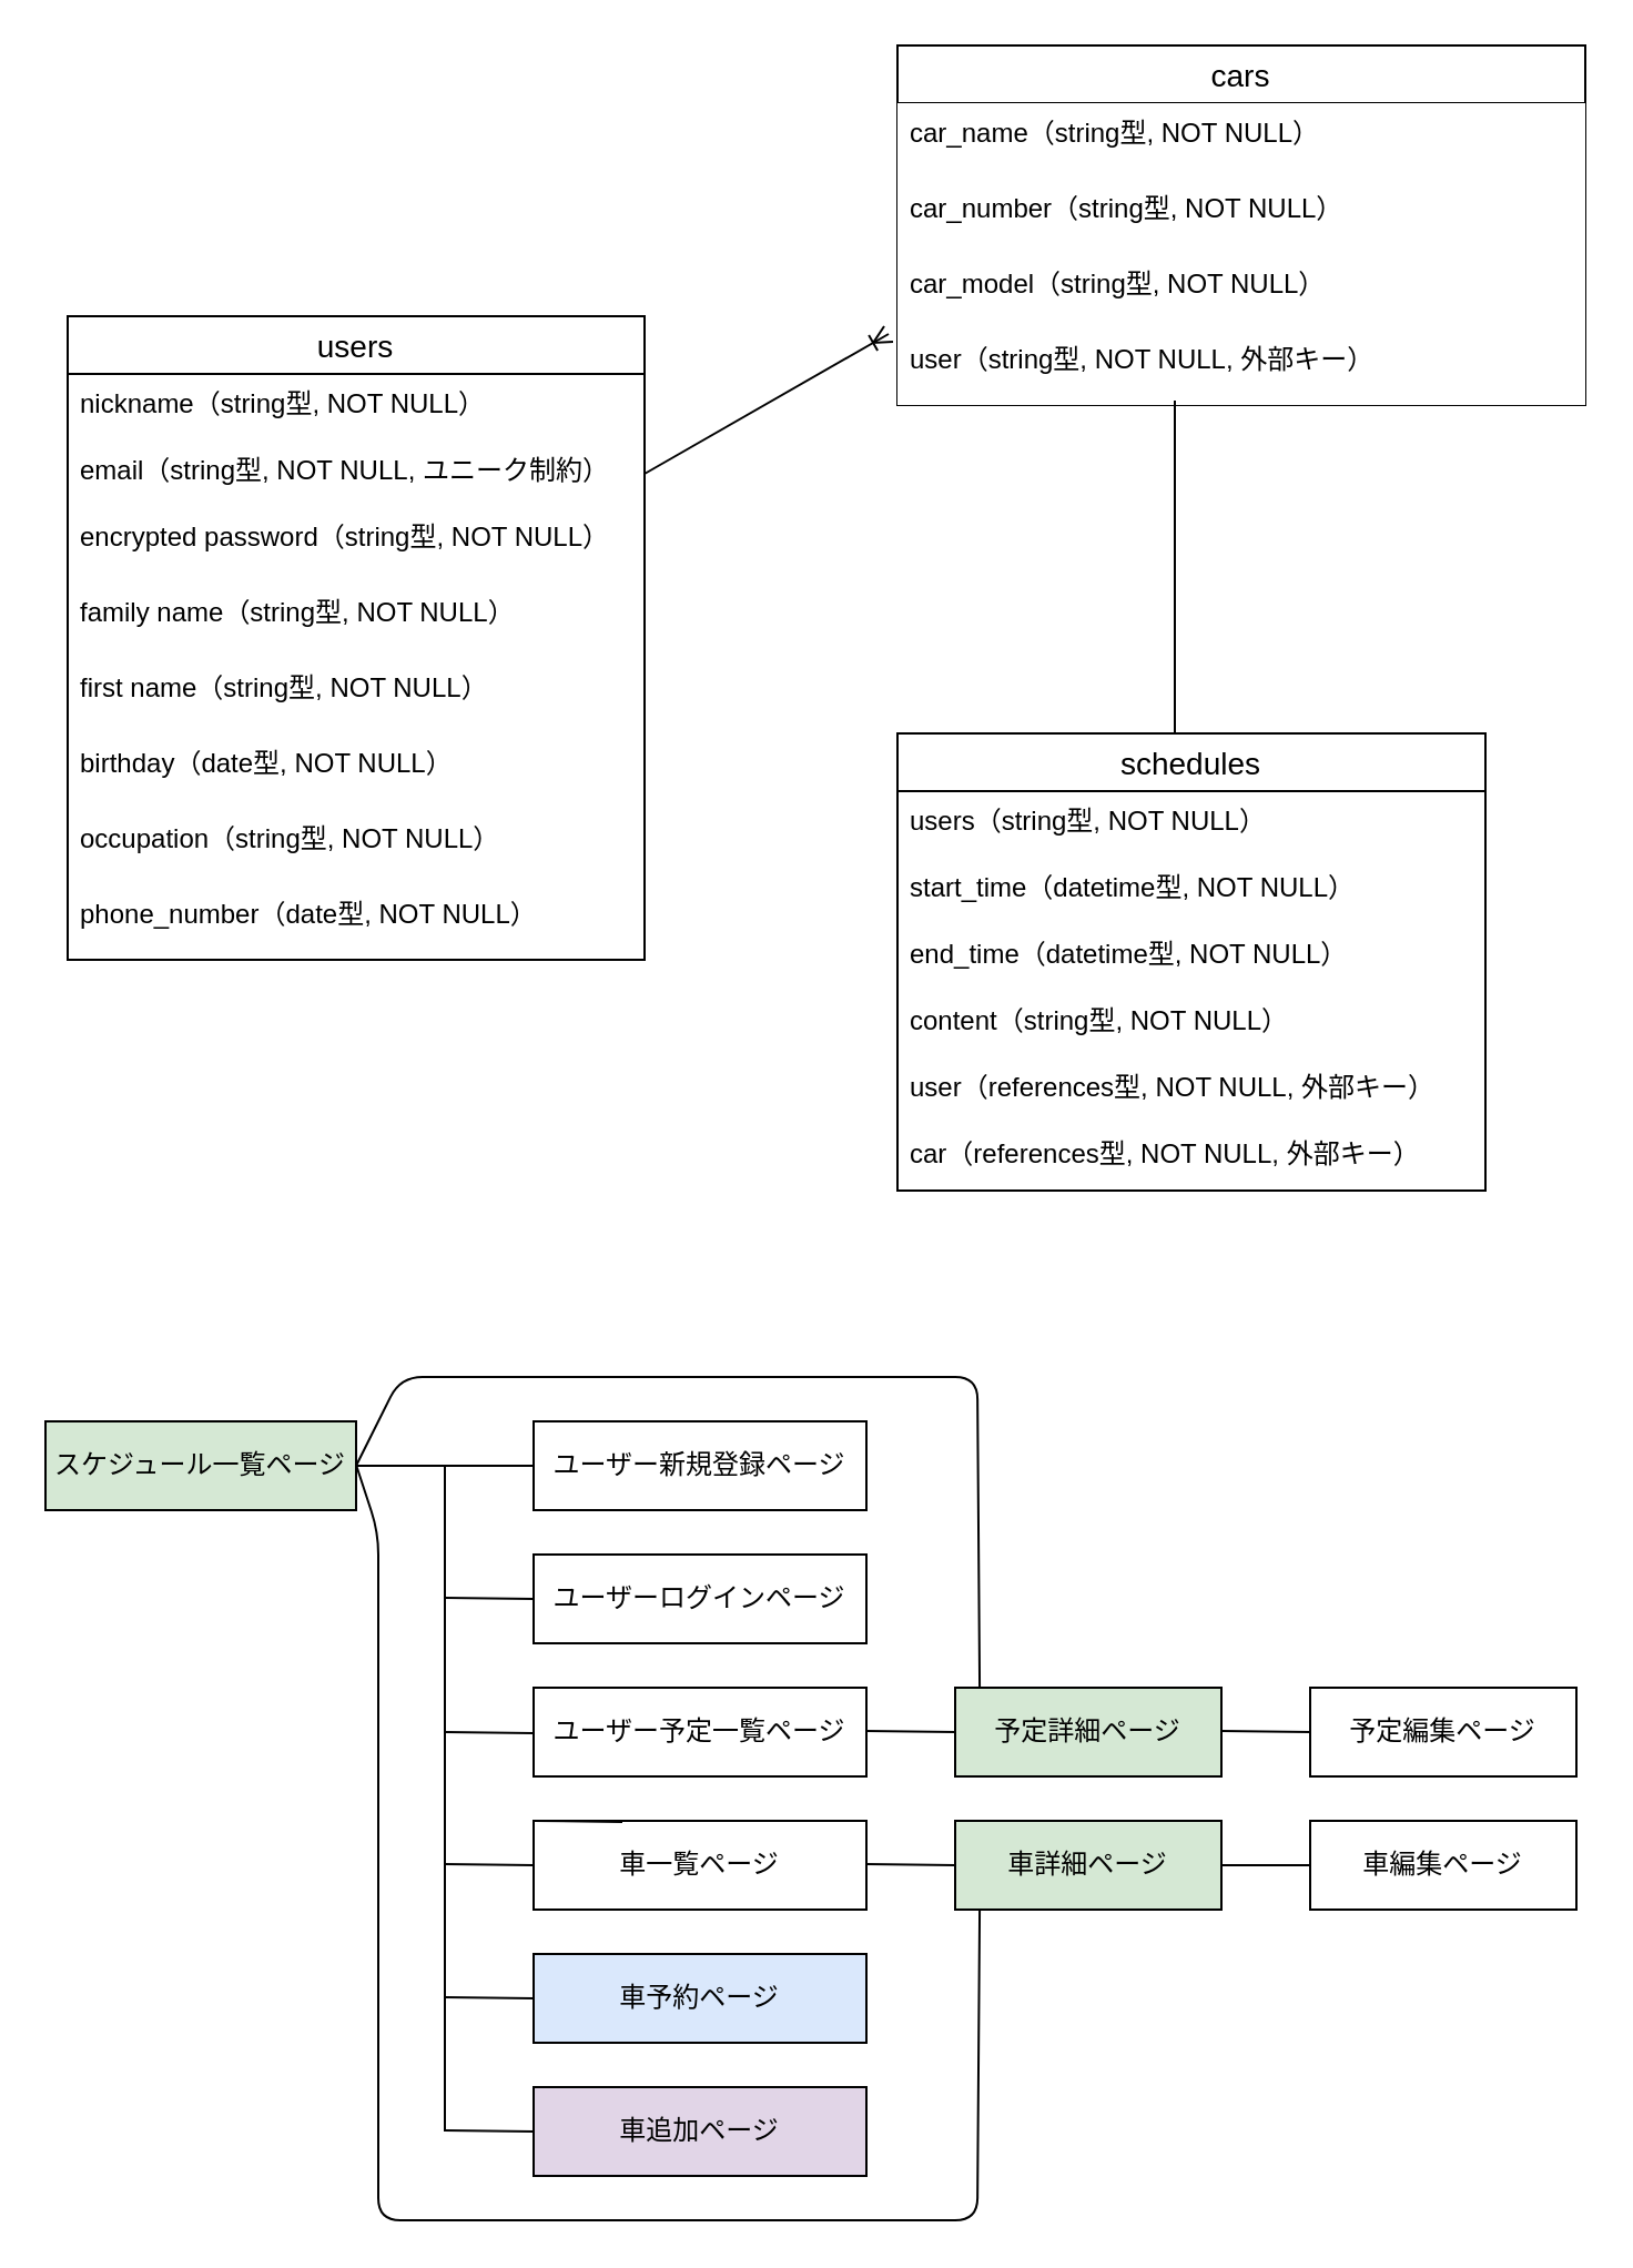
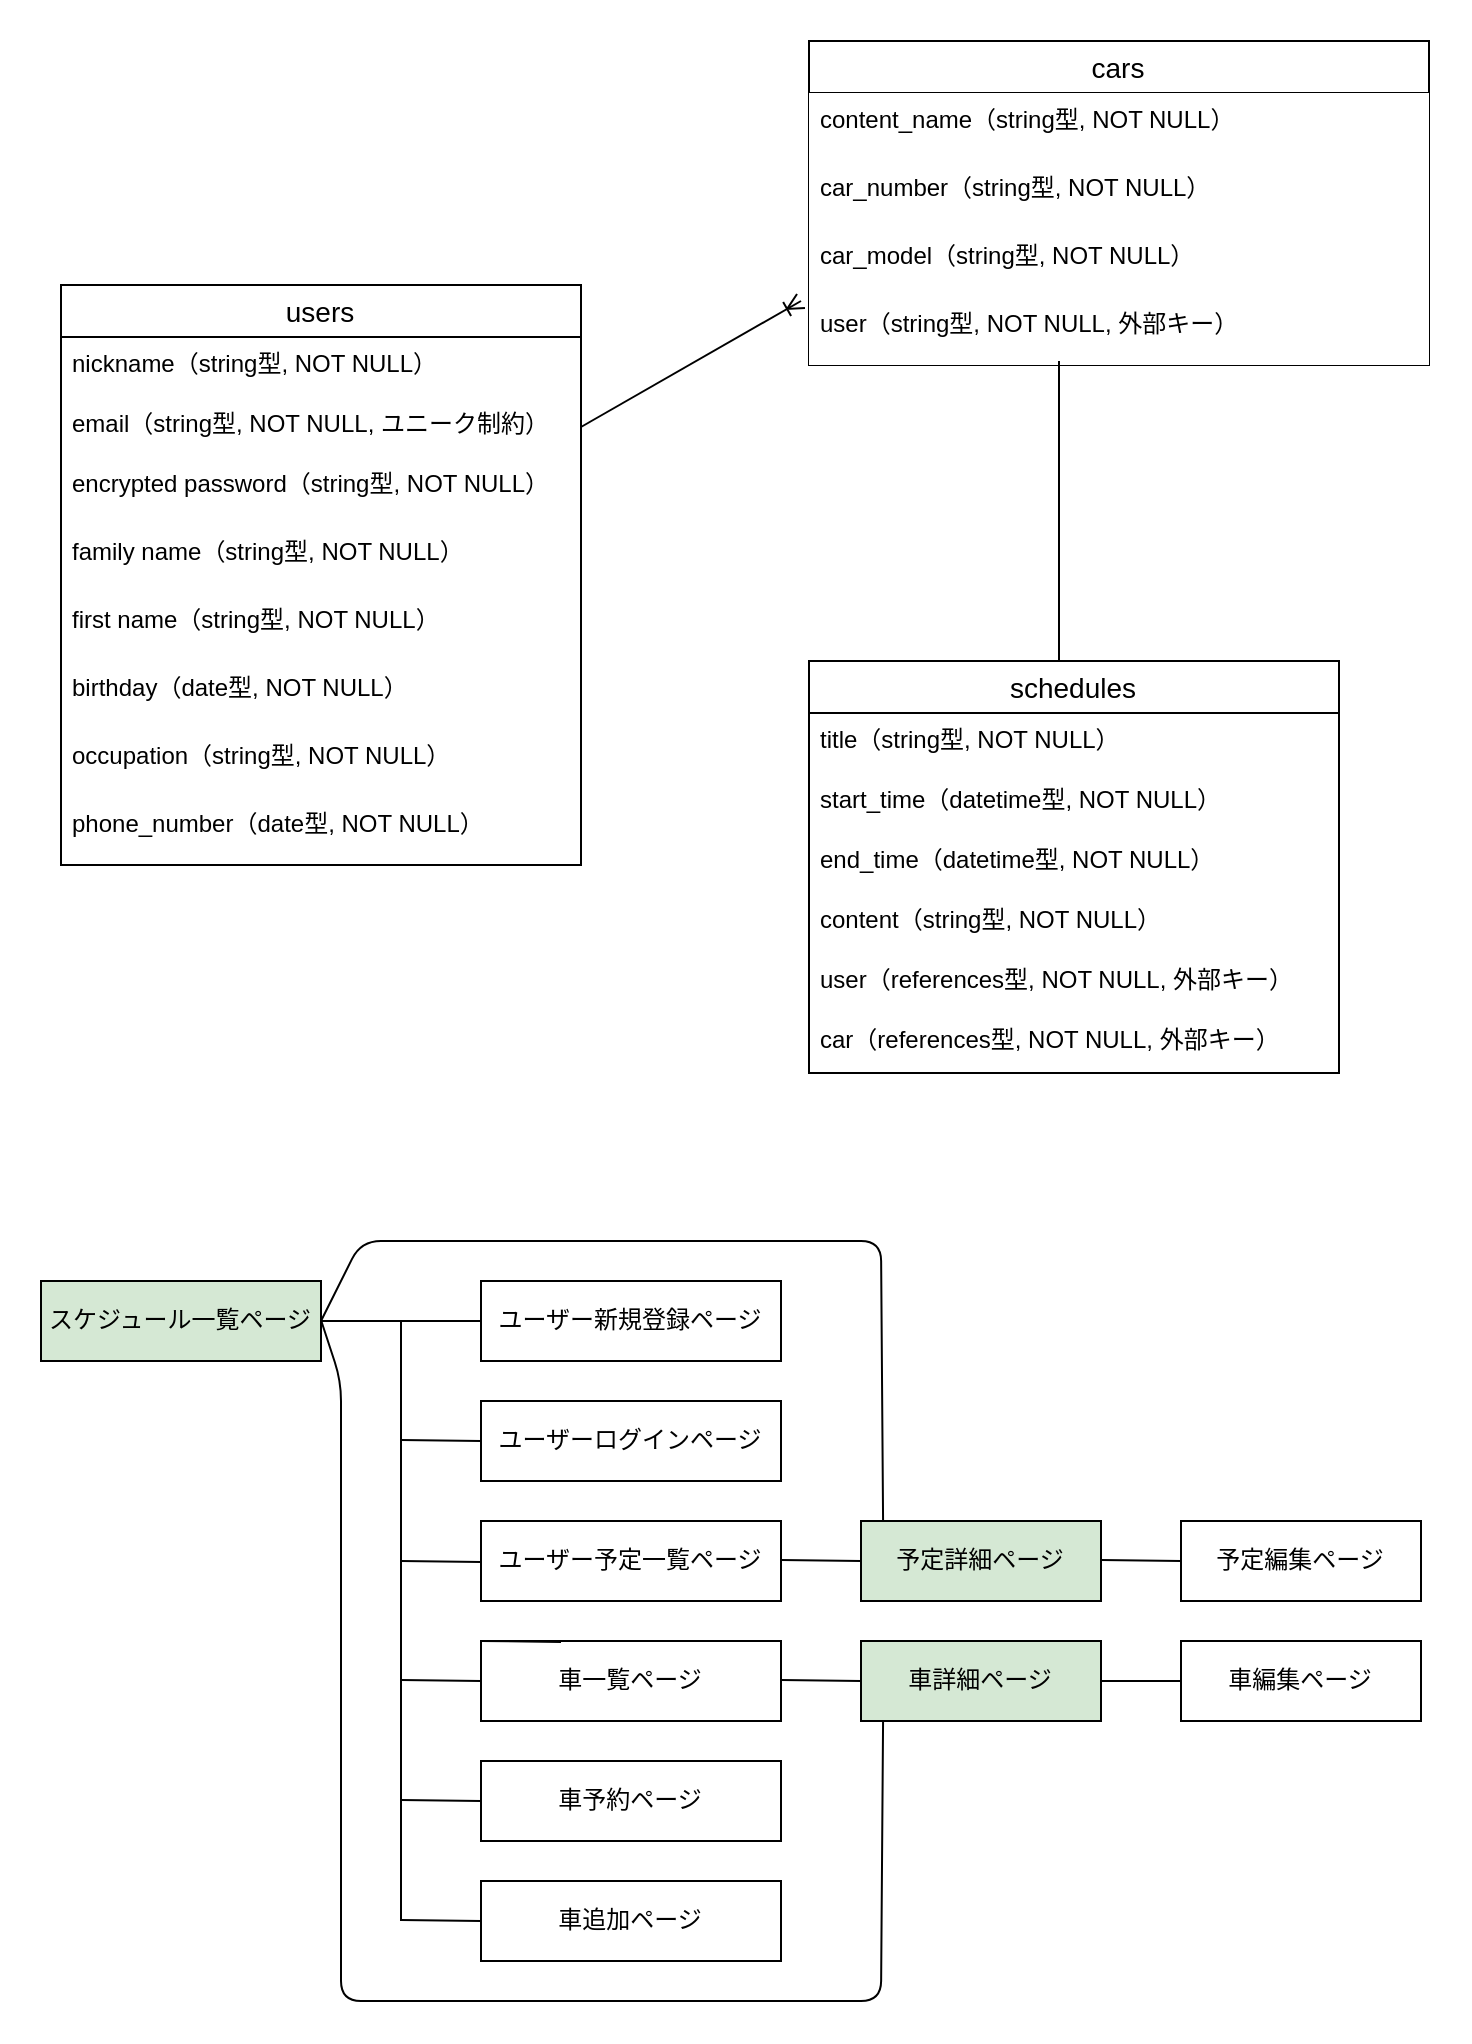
  <mxCell id="0" />
  <mxCell id="1" parent="0" />
  <mxCell id="2" value="users" style="swimlane;fontStyle=0;childLayout=stackLayout;horizontal=1;startSize=26;horizontalStack=0;resizeParent=1;resizeParentMax=0;resizeLast=0;collapsible=1;marginBottom=0;align=center;fontSize=14;" parent="1" vertex="1"><mxGeometry x="30" y="142" width="260" height="290" as="geometry" /></mxCell>
  <mxCell id="3" value="nickname（string型, NOT NULL） " style="text;strokeColor=none;fillColor=none;spacingLeft=4;spacingRight=4;overflow=hidden;rotatable=0;points=[[0,0.5],[1,0.5]];portConstraint=eastwest;fontSize=12;" parent="2" vertex="1"><mxGeometry y="26" width="260" height="30" as="geometry" /></mxCell>
  <mxCell id="4" value="email（string型, NOT NULL, ユニーク制約）" style="text;strokeColor=none;fillColor=none;spacingLeft=4;spacingRight=4;overflow=hidden;rotatable=0;points=[[0,0.5],[1,0.5]];portConstraint=eastwest;fontSize=12;" parent="2" vertex="1"><mxGeometry y="56" width="260" height="30" as="geometry" /></mxCell>
  <mxCell id="5" value="encrypted password（string型, NOT NULL）" style="text;strokeColor=none;fillColor=none;spacingLeft=4;spacingRight=4;overflow=hidden;rotatable=0;points=[[0,0.5],[1,0.5]];portConstraint=eastwest;fontSize=12;" parent="2" vertex="1"><mxGeometry y="86" width="260" height="34" as="geometry" /></mxCell>
  <mxCell id="6" value="family name（string型, NOT NULL）" style="text;strokeColor=none;fillColor=none;spacingLeft=4;spacingRight=4;overflow=hidden;rotatable=0;points=[[0,0.5],[1,0.5]];portConstraint=eastwest;fontSize=12;" parent="2" vertex="1"><mxGeometry y="120" width="260" height="34" as="geometry" /></mxCell>
  <mxCell id="7" value="first name（string型, NOT NULL）" style="text;strokeColor=none;fillColor=none;spacingLeft=4;spacingRight=4;overflow=hidden;rotatable=0;points=[[0,0.5],[1,0.5]];portConstraint=eastwest;fontSize=12;" parent="2" vertex="1"><mxGeometry y="154" width="260" height="34" as="geometry" /></mxCell>
  <mxCell id="8" value="birthday（date型, NOT NULL）" style="text;strokeColor=none;fillColor=none;spacingLeft=4;spacingRight=4;overflow=hidden;rotatable=0;points=[[0,0.5],[1,0.5]];portConstraint=eastwest;fontSize=12;" parent="2" vertex="1"><mxGeometry y="188" width="260" height="34" as="geometry" /></mxCell>
  <mxCell id="9" value="occupation（string型, NOT NULL）" style="text;strokeColor=none;fillColor=none;spacingLeft=4;spacingRight=4;overflow=hidden;rotatable=0;points=[[0,0.5],[1,0.5]];portConstraint=eastwest;fontSize=12;" parent="2" vertex="1"><mxGeometry y="222" width="260" height="34" as="geometry" /></mxCell>
  <mxCell id="10" value="phone_number（date型, NOT NULL）" style="text;strokeColor=none;fillColor=none;spacingLeft=4;spacingRight=4;overflow=hidden;rotatable=0;points=[[0,0.5],[1,0.5]];portConstraint=eastwest;fontSize=12;" parent="2" vertex="1"><mxGeometry y="256" width="260" height="34" as="geometry" /></mxCell>
  <mxCell id="11" value="schedules" style="swimlane;fontStyle=0;childLayout=stackLayout;horizontal=1;startSize=26;horizontalStack=0;resizeParent=1;resizeParentMax=0;resizeLast=0;collapsible=1;marginBottom=0;align=center;fontSize=14;" parent="1" vertex="1"><mxGeometry x="404" y="330" width="265" height="206" as="geometry" /></mxCell>
- <mxCell id="12" value="users（string型, NOT NULL）" style="text;strokeColor=none;fillColor=none;spacingLeft=4;spacingRight=4;overflow=hidden;rotatable=0;points=[[0,0.5],[1,0.5]];portConstraint=eastwest;fontSize=12;" parent="11" vertex="1"><mxGeometry y="26" width="265" height="30" as="geometry" /></mxCell>
+ <mxCell id="12" value="title（string型, NOT NULL）" style="text;strokeColor=none;fillColor=none;spacingLeft=4;spacingRight=4;overflow=hidden;rotatable=0;points=[[0,0.5],[1,0.5]];portConstraint=eastwest;fontSize=12;" parent="11" vertex="1"><mxGeometry y="26" width="265" height="30" as="geometry" /></mxCell>
  <mxCell id="13" value="start_time（datetime型, NOT NULL）" style="text;strokeColor=none;fillColor=none;spacingLeft=4;spacingRight=4;overflow=hidden;rotatable=0;points=[[0,0.5],[1,0.5]];portConstraint=eastwest;fontSize=12;" parent="11" vertex="1"><mxGeometry y="56" width="265" height="30" as="geometry" /></mxCell>
  <mxCell id="14" value="end_time（datetime型, NOT NULL）" style="text;strokeColor=none;fillColor=none;spacingLeft=4;spacingRight=4;overflow=hidden;rotatable=0;points=[[0,0.5],[1,0.5]];portConstraint=eastwest;fontSize=12;" parent="11" vertex="1"><mxGeometry y="86" width="265" height="30" as="geometry" /></mxCell>
  <mxCell id="15" value="content（string型, NOT NULL）" style="text;strokeColor=none;fillColor=none;spacingLeft=4;spacingRight=4;overflow=hidden;rotatable=0;points=[[0,0.5],[1,0.5]];portConstraint=eastwest;fontSize=12;" parent="11" vertex="1"><mxGeometry y="116" width="265" height="30" as="geometry" /></mxCell>
  <mxCell id="16" value="user（references型, NOT NULL, 外部キー）" style="text;strokeColor=none;fillColor=none;spacingLeft=4;spacingRight=4;overflow=hidden;rotatable=0;points=[[0,0.5],[1,0.5]];portConstraint=eastwest;fontSize=12;" parent="11" vertex="1"><mxGeometry y="146" width="265" height="30" as="geometry" /></mxCell>
  <mxCell id="17" value="car（references型, NOT NULL, 外部キー）" style="text;strokeColor=none;fillColor=none;spacingLeft=4;spacingRight=4;overflow=hidden;rotatable=0;points=[[0,0.5],[1,0.5]];portConstraint=eastwest;fontSize=12;" parent="11" vertex="1"><mxGeometry y="176" width="265" height="30" as="geometry" /></mxCell>
  <mxCell id="18" value="cars" style="swimlane;fontStyle=0;childLayout=stackLayout;horizontal=1;startSize=26;horizontalStack=0;resizeParent=1;resizeParentMax=0;resizeLast=0;collapsible=1;marginBottom=0;align=center;fontSize=14;" parent="1" vertex="1"><mxGeometry x="404" y="20" width="310" height="162" as="geometry" /></mxCell>
- <mxCell id="19" value="car_name（string型, NOT NULL）" style="text;strokeColor=none;fillColor=default;spacingLeft=4;spacingRight=4;overflow=hidden;rotatable=0;points=[[0,0.5],[1,0.5]];portConstraint=eastwest;fontSize=12;" parent="18" vertex="1"><mxGeometry y="26" width="310" height="34" as="geometry" /></mxCell>
+ <mxCell id="19" value="content_name（string型, NOT NULL）" style="text;strokeColor=none;fillColor=default;spacingLeft=4;spacingRight=4;overflow=hidden;rotatable=0;points=[[0,0.5],[1,0.5]];portConstraint=eastwest;fontSize=12;" parent="18" vertex="1"><mxGeometry y="26" width="310" height="34" as="geometry" /></mxCell>
  <mxCell id="20" value="car_number（string型, NOT NULL）" style="text;strokeColor=none;fillColor=default;spacingLeft=4;spacingRight=4;overflow=hidden;rotatable=0;points=[[0,0.5],[1,0.5]];portConstraint=eastwest;fontSize=12;" parent="18" vertex="1"><mxGeometry y="60" width="310" height="34" as="geometry" /></mxCell>
  <mxCell id="21" value="car_model（string型, NOT NULL）" style="text;strokeColor=none;fillColor=default;spacingLeft=4;spacingRight=4;overflow=hidden;rotatable=0;points=[[0,0.5],[1,0.5]];portConstraint=eastwest;fontSize=12;" parent="18" vertex="1"><mxGeometry y="94" width="310" height="34" as="geometry" /></mxCell>
  <mxCell id="22" value="user（string型, NOT NULL, 外部キー）" style="text;strokeColor=none;fillColor=default;spacingLeft=4;spacingRight=4;overflow=hidden;rotatable=0;points=[[0,0.5],[1,0.5]];portConstraint=eastwest;fontSize=12;" parent="18" vertex="1"><mxGeometry y="128" width="310" height="34" as="geometry" /></mxCell>
  <mxCell id="23" value="" style="fontSize=12;html=1;endArrow=ERoneToMany;exitX=1;exitY=0.5;exitDx=0;exitDy=0;" parent="1" source="4" edge="1"><mxGeometry width="100" height="100" relative="1" as="geometry"><mxPoint x="295" y="190" as="sourcePoint" /><mxPoint x="400" y="150" as="targetPoint" /></mxGeometry></mxCell>
  <mxCell id="24" value="" style="endArrow=none;html=1;rounded=0;" parent="1" edge="1"><mxGeometry relative="1" as="geometry"><mxPoint x="529" y="330" as="sourcePoint" /><mxPoint x="529" y="180" as="targetPoint" /><Array as="points" /></mxGeometry></mxCell>
  <mxCell id="25" value="スケジュール一覧ページ" style="rounded=0;whiteSpace=wrap;html=1;fillColor=#d5e8d4;" vertex="1" parent="1"><mxGeometry x="20" y="640" width="140" height="40" as="geometry" /></mxCell>
- <mxCell id="26" value="車予約ページ" style="rounded=0;whiteSpace=wrap;html=1;fillColor=#dae8fc;" vertex="1" parent="1"><mxGeometry x="240" y="880" width="150" height="40" as="geometry" /></mxCell>
+ <mxCell id="26" value="車予約ページ" style="rounded=0;whiteSpace=wrap;html=1;" vertex="1" parent="1"><mxGeometry x="240" y="880" width="150" height="40" as="geometry" /></mxCell>
  <mxCell id="27" value="車詳細ページ" style="rounded=0;whiteSpace=wrap;html=1;fillColor=#d5e8d4;" vertex="1" parent="1"><mxGeometry x="430" y="820" width="120" height="40" as="geometry" /></mxCell>
  <mxCell id="28" value="予定編集ページ" style="rounded=0;whiteSpace=wrap;html=1;" vertex="1" parent="1"><mxGeometry x="590" y="760" width="120" height="40" as="geometry" /></mxCell>
  <mxCell id="29" value="予定詳細ページ" style="rounded=0;whiteSpace=wrap;html=1;fillColor=#d5e8d4;" vertex="1" parent="1"><mxGeometry x="430" y="760" width="120" height="40" as="geometry" /></mxCell>
  <mxCell id="30" value="ユーザー予定一覧ページ" style="rounded=0;whiteSpace=wrap;html=1;" vertex="1" parent="1"><mxGeometry x="240" y="760" width="150" height="40" as="geometry" /></mxCell>
- <mxCell id="31" value="車追加ページ" style="rounded=0;whiteSpace=wrap;html=1;fillColor=#e1d5e7;" vertex="1" parent="1"><mxGeometry x="240" y="940" width="150" height="40" as="geometry" /></mxCell>
+ <mxCell id="31" value="車追加ページ" style="rounded=0;whiteSpace=wrap;html=1;" vertex="1" parent="1"><mxGeometry x="240" y="940" width="150" height="40" as="geometry" /></mxCell>
  <mxCell id="32" value="ユーザーログインページ" style="rounded=0;whiteSpace=wrap;html=1;" vertex="1" parent="1"><mxGeometry x="240" y="700" width="150" height="40" as="geometry" /></mxCell>
  <mxCell id="33" value="ユーザー新規登録ページ" style="rounded=0;whiteSpace=wrap;html=1;" vertex="1" parent="1"><mxGeometry x="240" y="640" width="150" height="40" as="geometry" /></mxCell>
  <mxCell id="34" value="車一覧ページ" style="rounded=0;whiteSpace=wrap;html=1;" vertex="1" parent="1"><mxGeometry x="240" y="820" width="150" height="40" as="geometry" /></mxCell>
  <mxCell id="35" value="" style="endArrow=none;html=1;exitX=1;exitY=0.5;exitDx=0;exitDy=0;" edge="1" parent="1" source="25"><mxGeometry width="50" height="50" relative="1" as="geometry"><mxPoint x="330" y="780" as="sourcePoint" /><mxPoint x="240" y="660" as="targetPoint" /></mxGeometry></mxCell>
  <mxCell id="36" value="" style="endArrow=none;html=1;" edge="1" parent="1"><mxGeometry width="50" height="50" relative="1" as="geometry"><mxPoint x="200" y="660" as="sourcePoint" /><mxPoint x="200" y="960" as="targetPoint" /></mxGeometry></mxCell>
  <mxCell id="37" value="" style="endArrow=none;html=1;" edge="1" parent="1"><mxGeometry width="50" height="50" relative="1" as="geometry"><mxPoint x="200" y="719.5" as="sourcePoint" /><mxPoint x="240" y="720" as="targetPoint" /></mxGeometry></mxCell>
  <mxCell id="38" value="" style="endArrow=none;html=1;" edge="1" parent="1"><mxGeometry width="50" height="50" relative="1" as="geometry"><mxPoint x="200" y="780" as="sourcePoint" /><mxPoint x="240" y="780.5" as="targetPoint" /></mxGeometry></mxCell>
  <mxCell id="39" value="" style="endArrow=none;html=1;" edge="1" parent="1"><mxGeometry width="50" height="50" relative="1" as="geometry"><mxPoint x="200" y="839.5" as="sourcePoint" /><mxPoint x="240" y="840" as="targetPoint" /></mxGeometry></mxCell>
  <mxCell id="40" value="" style="endArrow=none;html=1;" edge="1" parent="1"><mxGeometry width="50" height="50" relative="1" as="geometry"><mxPoint x="200" y="899.5" as="sourcePoint" /><mxPoint x="240" y="900" as="targetPoint" /></mxGeometry></mxCell>
  <mxCell id="41" value="" style="endArrow=none;html=1;" edge="1" parent="1"><mxGeometry width="50" height="50" relative="1" as="geometry"><mxPoint x="200" y="959.5" as="sourcePoint" /><mxPoint x="240" y="960" as="targetPoint" /></mxGeometry></mxCell>
  <mxCell id="42" value="" style="endArrow=none;html=1;" edge="1" parent="1"><mxGeometry width="50" height="50" relative="1" as="geometry"><mxPoint x="240" y="820" as="sourcePoint" /><mxPoint x="280" y="820.5" as="targetPoint" /></mxGeometry></mxCell>
  <mxCell id="43" value="" style="endArrow=none;html=1;" edge="1" parent="1"><mxGeometry width="50" height="50" relative="1" as="geometry"><mxPoint x="390" y="779.5" as="sourcePoint" /><mxPoint x="430" y="780" as="targetPoint" /><Array as="points" /></mxGeometry></mxCell>
  <mxCell id="44" value="" style="endArrow=none;html=1;" edge="1" parent="1"><mxGeometry width="50" height="50" relative="1" as="geometry"><mxPoint x="390" y="839.5" as="sourcePoint" /><mxPoint x="430" y="840" as="targetPoint" /></mxGeometry></mxCell>
  <mxCell id="45" value="" style="endArrow=none;html=1;entryX=0.092;entryY=0.988;entryDx=0;entryDy=0;entryPerimeter=0;" edge="1" parent="1" target="27"><mxGeometry width="50" height="50" relative="1" as="geometry"><mxPoint x="160" y="659.5" as="sourcePoint" /><mxPoint x="490" y="1000" as="targetPoint" /><Array as="points"><mxPoint x="170" y="690" /><mxPoint x="170" y="1000" /><mxPoint x="440" y="1000" /></Array></mxGeometry></mxCell>
  <mxCell id="46" value="" style="endArrow=none;html=1;entryX=0.092;entryY=-0.012;entryDx=0;entryDy=0;entryPerimeter=0;" edge="1" parent="1" target="29"><mxGeometry width="50" height="50" relative="1" as="geometry"><mxPoint x="160" y="660" as="sourcePoint" /><mxPoint x="440" y="750" as="targetPoint" /><Array as="points"><mxPoint x="180" y="620" /><mxPoint x="440" y="620" /></Array></mxGeometry></mxCell>
  <mxCell id="47" value="" style="endArrow=none;html=1;" edge="1" parent="1"><mxGeometry width="50" height="50" relative="1" as="geometry"><mxPoint x="550" y="779.5" as="sourcePoint" /><mxPoint x="590" y="780" as="targetPoint" /><Array as="points" /></mxGeometry></mxCell>
  <mxCell id="48" value="" style="endArrow=none;html=1;" edge="1" parent="1"><mxGeometry width="50" height="50" relative="1" as="geometry"><mxPoint x="550" y="840" as="sourcePoint" /><mxPoint x="590" y="840" as="targetPoint" /><Array as="points" /></mxGeometry></mxCell>
  <mxCell id="49" value="車編集ページ" style="rounded=0;whiteSpace=wrap;html=1;" vertex="1" parent="1"><mxGeometry x="590" y="820" width="120" height="40" as="geometry" /></mxCell>
